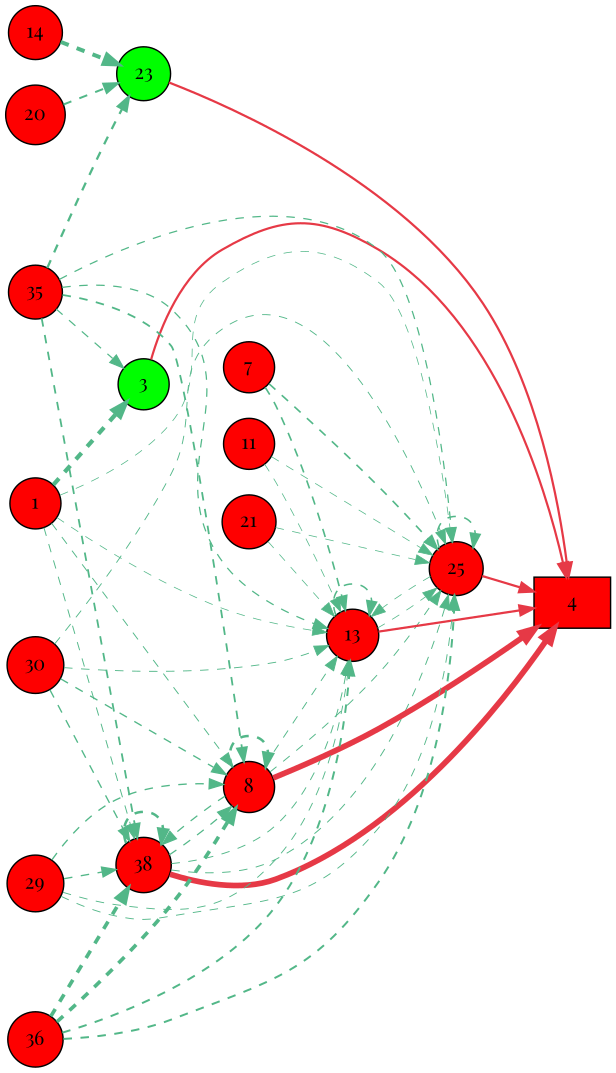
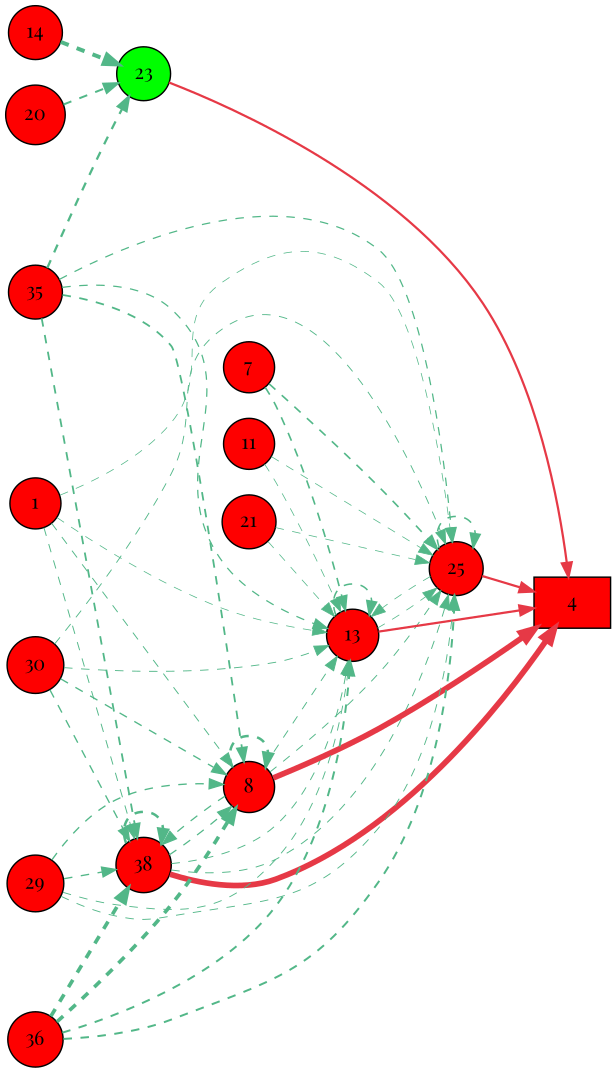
  digraph {
    rankdir=LR
    fontname="Playfair Display"
    node [fillcolor="#fe0000" shape=circle style=filled fontname="Playfair Display"]
    edge [color="#52b788" penwidth=0.67 style=dashed fontname="Playfair Display"]
    n1 [label=1]
-   n2 [fillcolor="#00fe00" label=3]
    n3 [label=38]
    n4 [label=8]
    n5 [label=13]
    n6 [label=25]
    n7 [label=4 shape=box]
    n8 [label=35]
    n9 [fillcolor="#00fe00" label=23]
    n10 [label=36]
    n11 [label=7]
    n12 [label=11]
    n13 [label=14]
    n14 [label=20]
    n15 [label=21]
    n16 [label=29]
    n17 [label=30]
-   n1 -> n2 [penwidth=3.00]
    n1 -> n3
    n1 -> n4
    n1 -> n5 [penwidth=0.53]
    n1 -> n6 [penwidth=0.53]
-   n2 -> n7 [color="#e63946" penwidth=1.55 style=""]
    n3 -> n3 [penwidth=1.77]
    n3 -> n4 [penwidth=0.88]
    n3 -> n5
    n3 -> n6
    n3 -> n7 [color="#e63946" penwidth=4.00 style=""]
    n4 -> n3 [penwidth=0.88]
    n4 -> n4 [penwidth=1.77]
    n4 -> n5
    n4 -> n6
    n4 -> n7 [color="#e63946" penwidth=4.00 style=""]
    n5 -> n5 [penwidth=1.08]
    n5 -> n6 [penwidth=0.54]
    n5 -> n7 [color="#e63946" penwidth=1.57 style=""]
    n6 -> n5 [penwidth=0.54]
    n6 -> n6 [penwidth=1.08]
    n6 -> n7 [color="#e63946" penwidth=1.57 style=""]
-   n8 -> n2 [penwidth=0.86]
    n8 -> n3 [penwidth=1.27]
    n8 -> n4 [penwidth=1.27]
    n8 -> n5 [penwidth=0.88]
    n8 -> n6 [penwidth=0.88]
    n8 -> n9 [penwidth=1.60]
    n9 -> n7 [color="#e63946" penwidth=1.57 style=""]
    n10 -> n3 [penwidth=2.59]
    n10 -> n4 [penwidth=2.59]
    n10 -> n5 [penwidth=1.40]
    n10 -> n6 [penwidth=1.40]
    n11 -> n5 [penwidth=1.15]
    n11 -> n6 [penwidth=1.15]
    n12 -> n5 [penwidth=0.53]
    n12 -> n6 [penwidth=0.53]
    n13 -> n9 [penwidth=2.83]
    n14 -> n9 [penwidth=1.40]
    n15 -> n5 [penwidth=0.53]
    n15 -> n6 [penwidth=0.53]
    n16 -> n3 [penwidth=0.95]
    n16 -> n4 [penwidth=0.95]
    n16 -> n5 [penwidth=0.64]
    n16 -> n6 [penwidth=0.64]
    n17 -> n3 [penwidth=0.95]
    n17 -> n4 [penwidth=0.95]
    n17 -> n5 [penwidth=0.64]
    n17 -> n6 [penwidth=0.64]
  }
